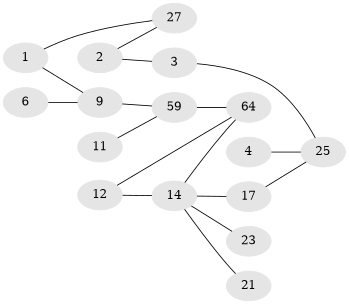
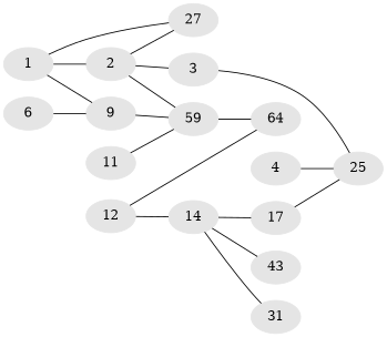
  graph {
    rankdir=LR
    node [color=gray90 style=filled]
    edge [weight=1.0]
    1
    2
    9
    n4 [label=27]
    3
    n6 [label=59]
    25
    n8 [label=64]
    4
    6
    11
    12
    14
    17
-   23
-   21
+   23 [label=43]
+   21 [label=31]
+   1 -- 2
    1 -- 9
    1 -- n4
    2 -- n4
    2 -- 3
+   2 -- n6
    9 -- n6
    3 -- 25
    n6 -- n8 [weight=2.0]
    4 -- 25
    6 -- 9
    11 -- n6
    12 -- n8
    12 -- 14
-   14 -- n8 [weight=2.0]
    14 -- 17
    14 -- 23
    14 -- 21
    17 -- 25
  }
